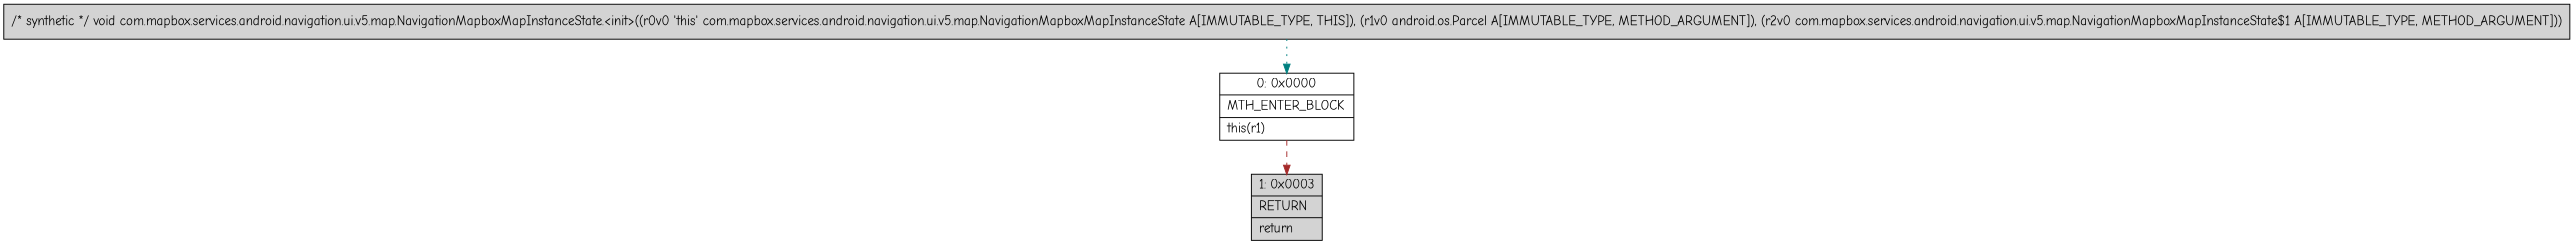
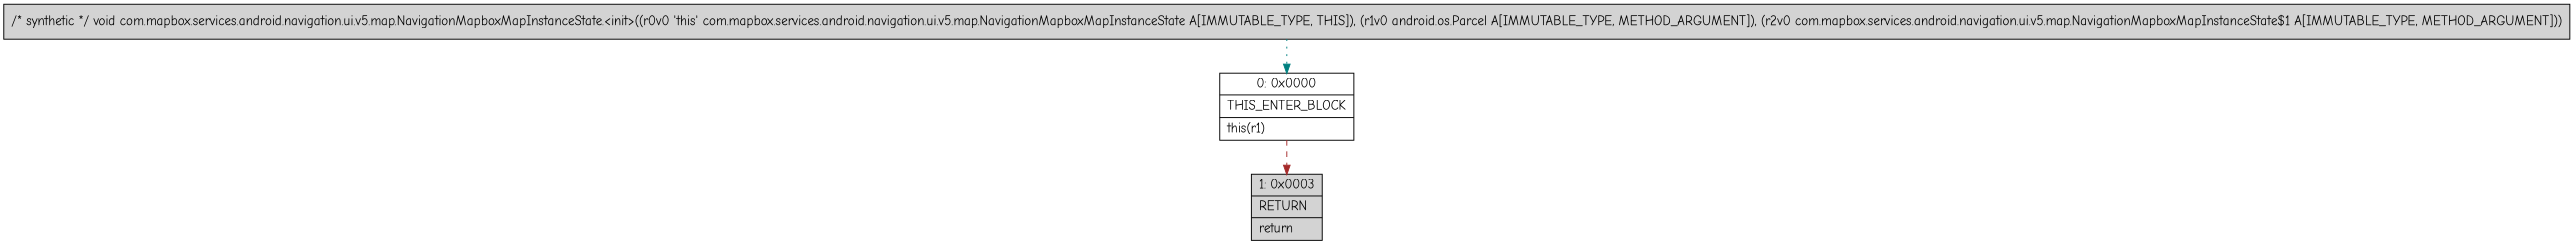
  digraph {
    fontname="Comic Neue"
    node [shape=record style=filled fillcolor=lightgrey fontname="Comic Neue"]
    edge [fontname="Comic Neue"]
-   n1 [label="{0\:\ 0x0000|MTH_ENTER_BLOCK\l|this(r1)\l}" fillcolor=white]
+   n1 [label="{0\:\ 0x0000|THIS_ENTER_BLOCK\l|this(r1)\l}" fillcolor=white]
    n2 [label="{1\:\ 0x0003|RETURN\l|return\l}"]
    n3 [label="{\/* synthetic *\/ void com.mapbox.services.android.navigation.ui.v5.map.NavigationMapboxMapInstanceState.\<init\>((r0v0 'this' com.mapbox.services.android.navigation.ui.v5.map.NavigationMapboxMapInstanceState A[IMMUTABLE_TYPE, THIS]), (r1v0 android.os.Parcel A[IMMUTABLE_TYPE, METHOD_ARGUMENT]), (r2v0 com.mapbox.services.android.navigation.ui.v5.map.NavigationMapboxMapInstanceState$1 A[IMMUTABLE_TYPE, METHOD_ARGUMENT])) }"]
    n1 -> n2 [color=brown style=dashed]
    n3 -> n1 [color=teal style=dotted]
  }
